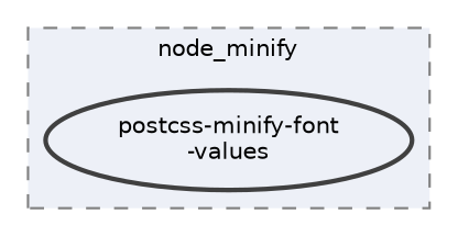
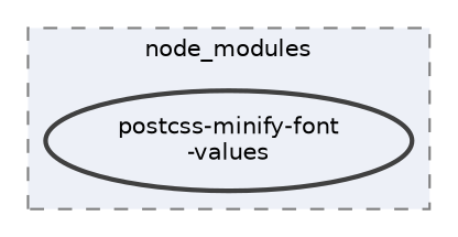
  digraph {
    compound=true
    n1 [color=grey25 fillcolor="#edf0f7" fontname=Helvetica fontsize=10 height=0.2 label="postcss-minify-font\l-values" shape=ellipse style="filled,bold" width=0.4]
    subgraph cluster_1 {
      bgcolor="#edf0f7"
      fontname=Helvetica
      fontsize=10
-     label=node_minify
+     label=node_modules
      pencolor=grey50
      style="filled,dashed"
      n1
    }
  }
